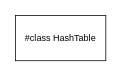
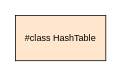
  <mxCell id="0" />
  <mxCell id="1" parent="0" />
- <mxCell id="2" value="#class HashTable" style="whiteSpace=wrap;html=1;" vertex="1" parent="1"><mxGeometry x="20" y="20" width="120" height="60" as="geometry" /></mxCell>
+ <mxCell id="2" value="#class HashTable" style="whiteSpace=wrap;html=1;fillColor=#ffe6cc;" vertex="1" parent="1"><mxGeometry x="20" y="20" width="120" height="60" as="geometry" /></mxCell>
